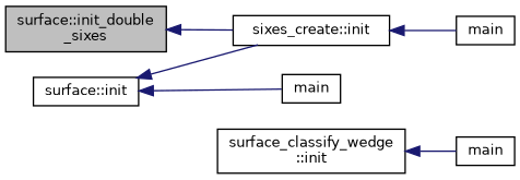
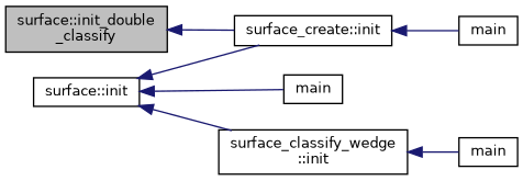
  digraph {
    rankdir=LR
    node [color=black fillcolor=white fontname=Helvetica fontsize=10 shape=record style=filled]
    edge [color=midnightblue dir=back fontname=Helvetica fontsize=10 labelfontname=Helvetica labelfontsize=10 style=solid]
-   n1 [fillcolor=grey75 fontcolor=black height=0.2 label="surface::init_double\l_sixes" width=0.4]
-   n2 [height=0.2 label="sixes_create::init" width=0.4]
+   n1 [fillcolor=grey75 fontcolor=black height=0.2 label="surface::init_double\l_classify" width=0.4]
+   n2 [height=0.2 label="surface_create::init" width=0.4]
    n3 [height=0.2 label="surface::init" width=0.4]
    n4 [height=0.2 label=main width=0.4]
    n5 [height=0.2 label="surface_classify_wedge\l::init" width=0.4]
    n6 [height=0.2 label=main width=0.4]
    n7 [height=0.2 label=main width=0.4]
    n1 -> n2
    n2 -> n7
    n3 -> n2
    n3 -> n4
+   n3 -> n5
    n5 -> n6
  }
